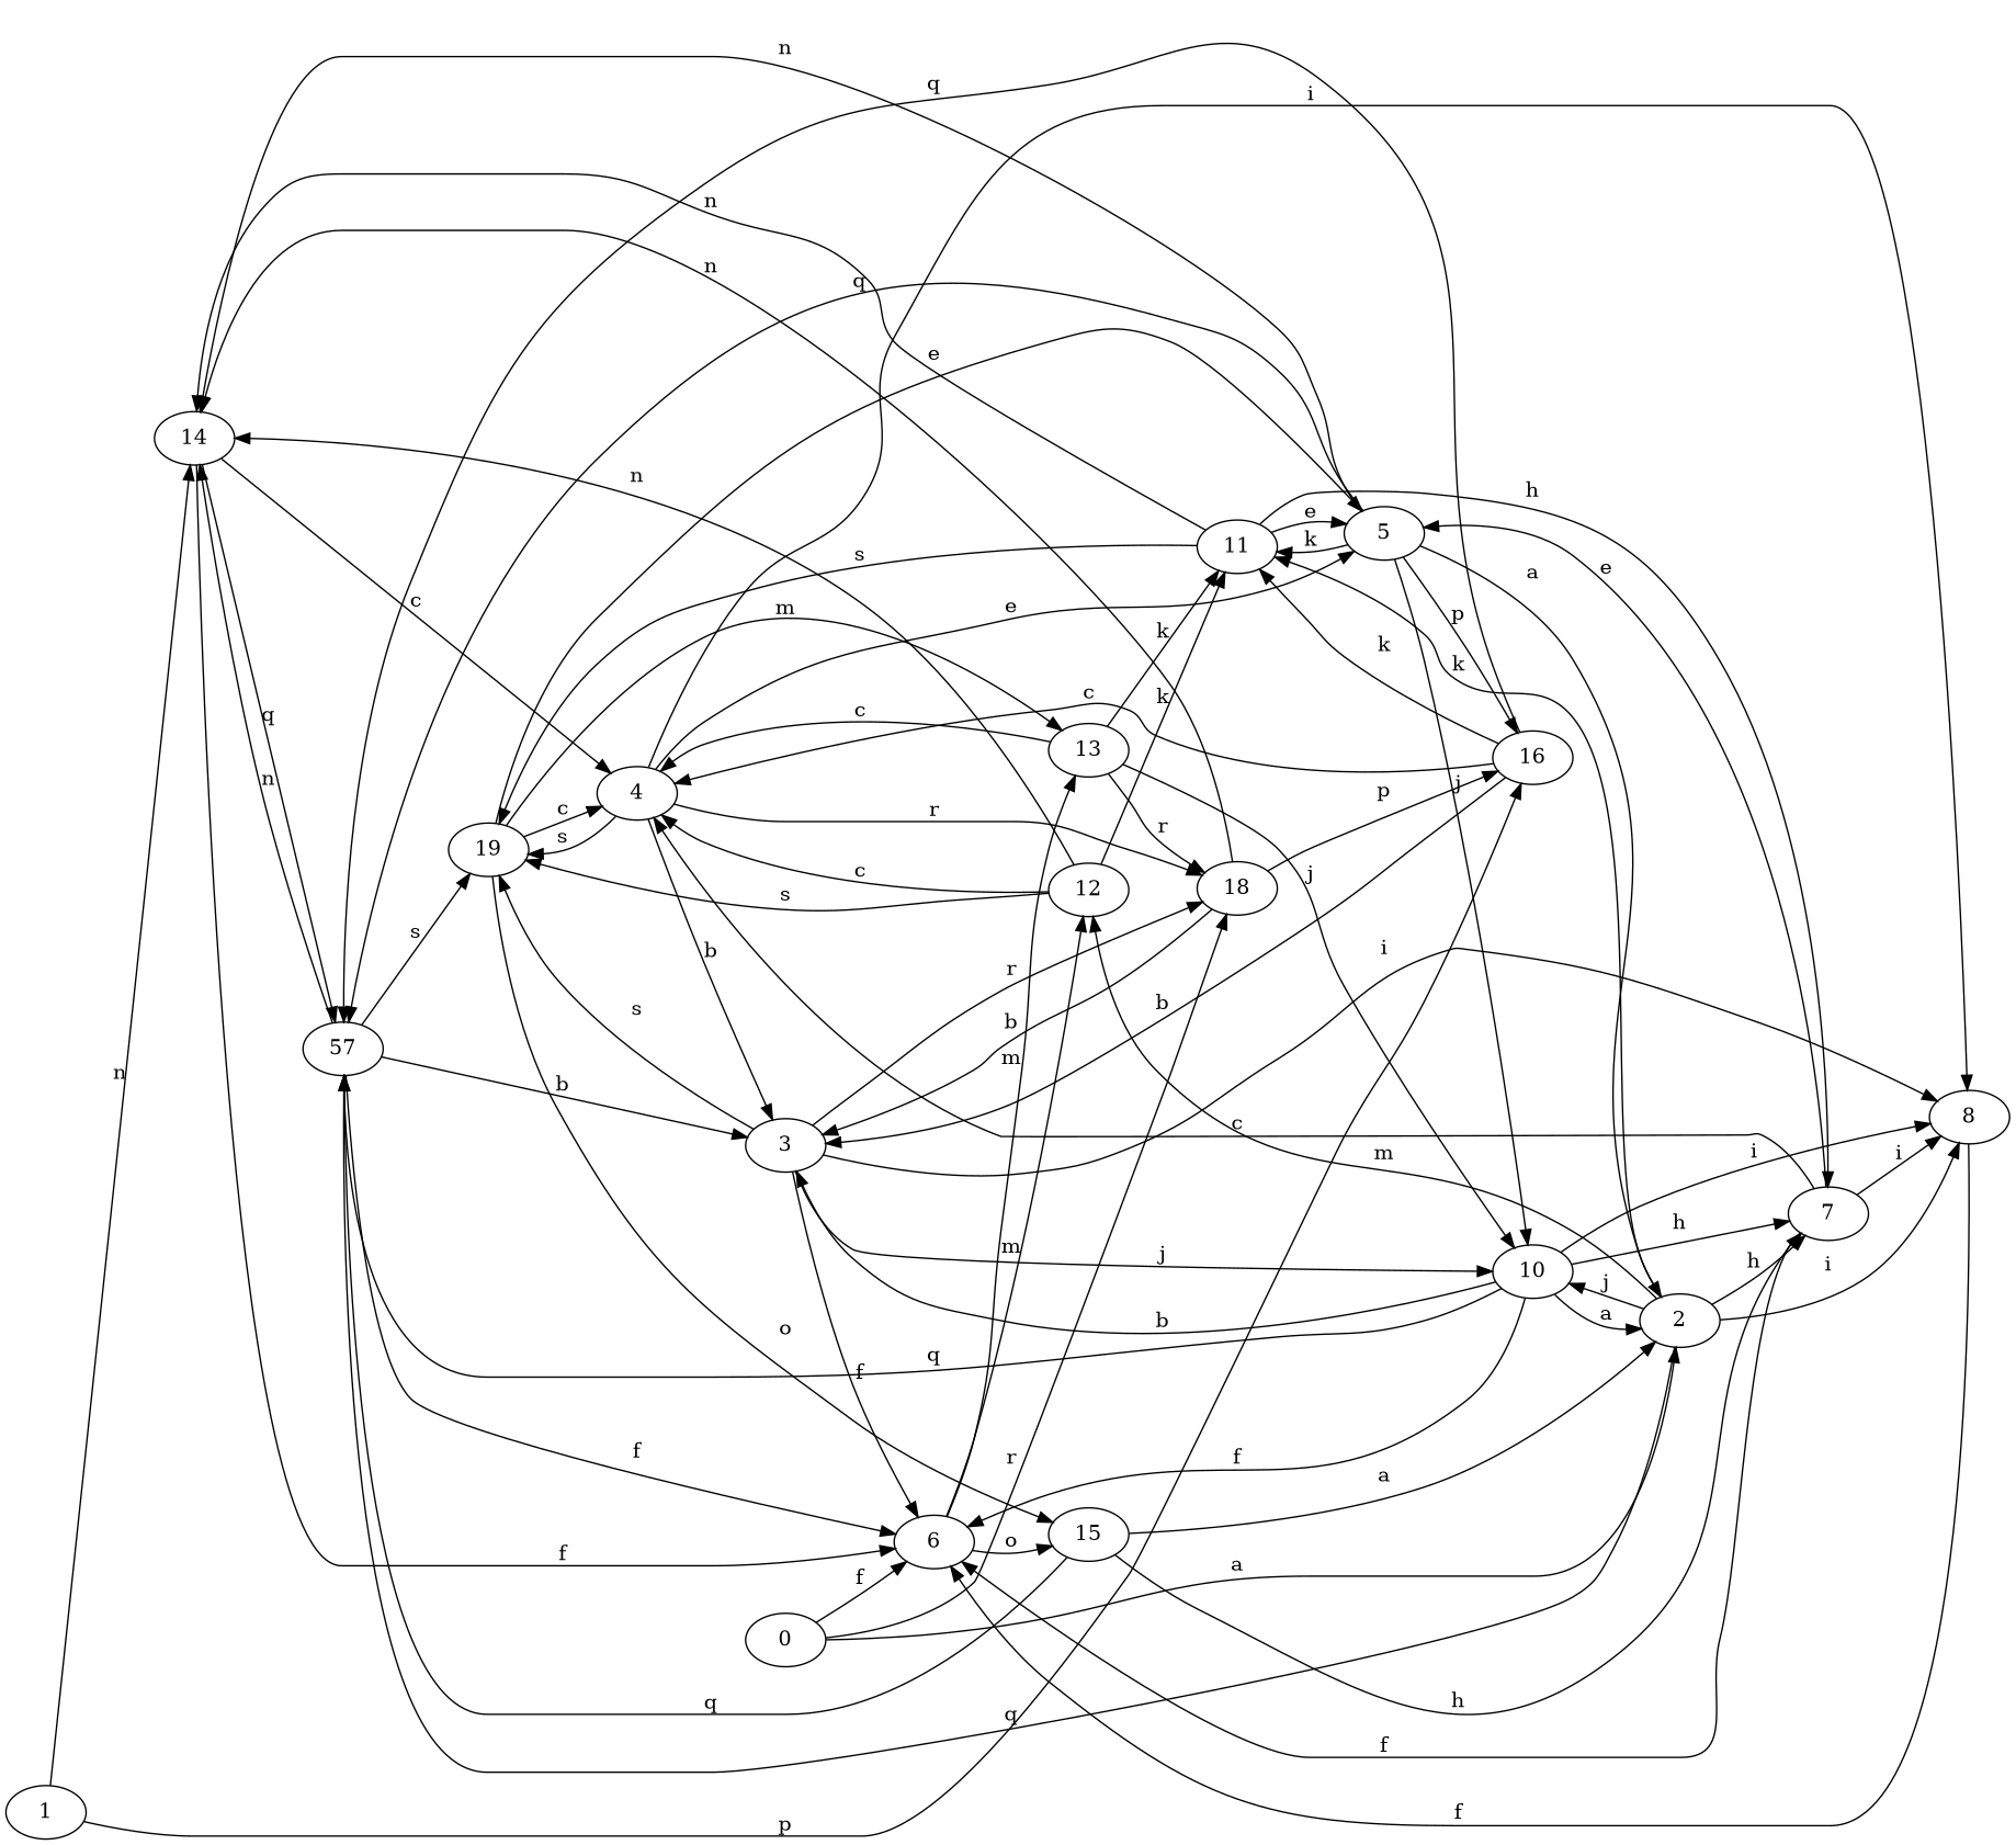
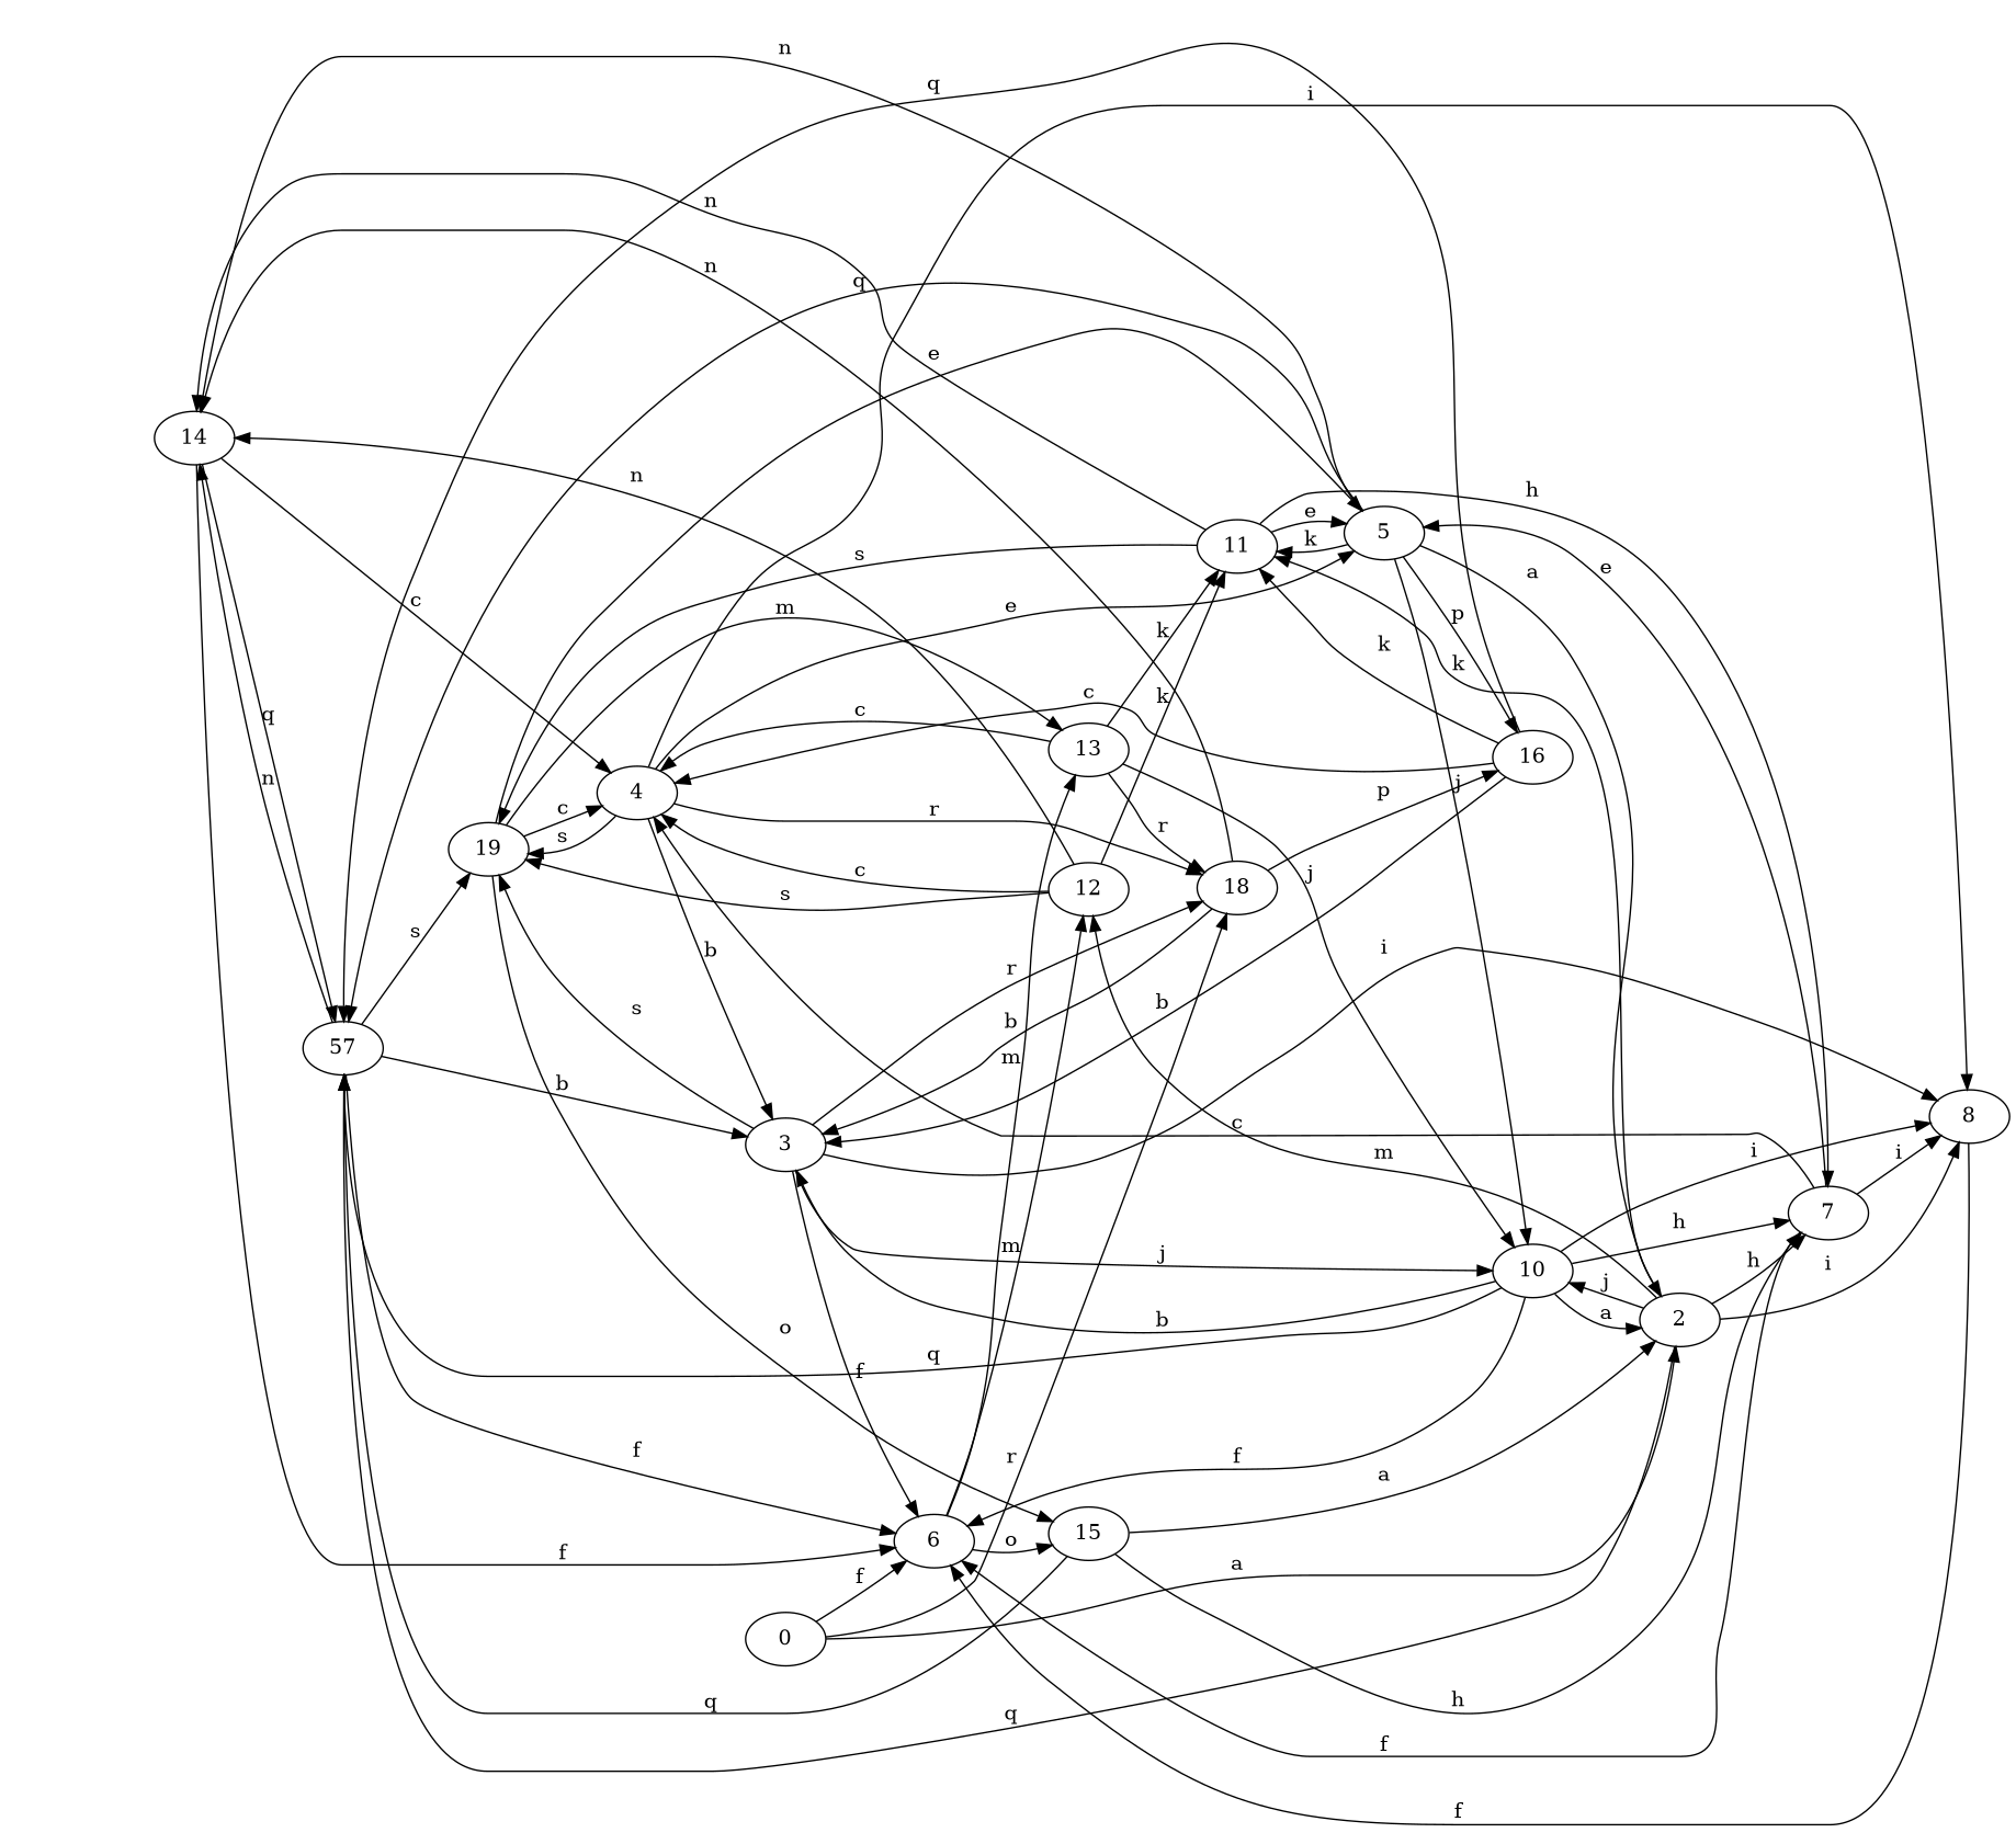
  strict digraph {
    rankdir=LR
-   1
    14
    16
    n4 [label=57]
    6
    4
    11
    3
    2
    7
    8
    10
    12
    5
    19
    0
    18
    13
    15
-   1 -> 14 [label=n]
-   1 -> 16 [label=p]
    14 -> n4 [label=q]
    14 -> 6 [label=f]
    14 -> 4 [label=c]
    16 -> n4 [label=q]
    16 -> 4 [label=c]
    16 -> 11 [label=k]
    16 -> 3 [label=b]
    n4 -> 14 [label=n]
    n4 -> 6 [label=f]
    n4 -> 3 [label=b]
    n4 -> 19 [label=s]
    6 -> 12 [label=m]
    6 -> 13 [label=m]
    6 -> 15 [label=o]
    4 -> 3 [label=b]
    4 -> 8 [label=i]
    4 -> 5 [label=e]
    4 -> 19 [label=s]
    4 -> 18 [label=r]
    11 -> 14 [label=n]
    11 -> 7 [label=h]
    11 -> 5 [label=e]
    11 -> 19 [label=s]
    3 -> 6 [label=f]
    3 -> 8 [label=i]
    3 -> 10 [label=j]
    3 -> 19 [label=s]
    3 -> 18 [label=r]
    2 -> n4 [label=q]
    2 -> 11 [label=k]
    2 -> 7 [label=h]
    2 -> 8 [label=i]
    2 -> 10 [label=j]
    2 -> 12 [label=m]
    7 -> 6 [label=f]
    7 -> 4 [label=c]
    7 -> 8 [label=i]
    7 -> 5 [label=e]
    8 -> 6 [label=f]
    10 -> n4 [label=q]
    10 -> 6 [label=f]
    10 -> 3 [label=b]
    10 -> 2 [label=a]
    10 -> 7 [label=h]
    10 -> 8 [label=i]
    12 -> 14 [label=n]
    12 -> 4 [label=c]
    12 -> 11 [label=k]
    12 -> 19 [label=s]
    5 -> 14 [label=n]
    5 -> 16 [label=p]
    5 -> n4 [label=q]
    5 -> 11 [label=k]
    5 -> 2 [label=a]
    5 -> 10 [label=j]
    19 -> 4 [label=c]
    19 -> 5 [label=e]
    19 -> 13 [label=m]
    19 -> 15 [label=o]
    0 -> 6 [label=f]
    0 -> 2 [label=a]
    0 -> 18 [label=r]
    18 -> 14 [label=n]
    18 -> 16 [label=p]
    18 -> 3 [label=b]
    13 -> 4 [label=c]
    13 -> 11 [label=k]
    13 -> 10 [label=j]
    13 -> 18 [label=r]
    15 -> n4 [label=q]
    15 -> 2 [label=a]
    15 -> 7 [label=h]
  }
